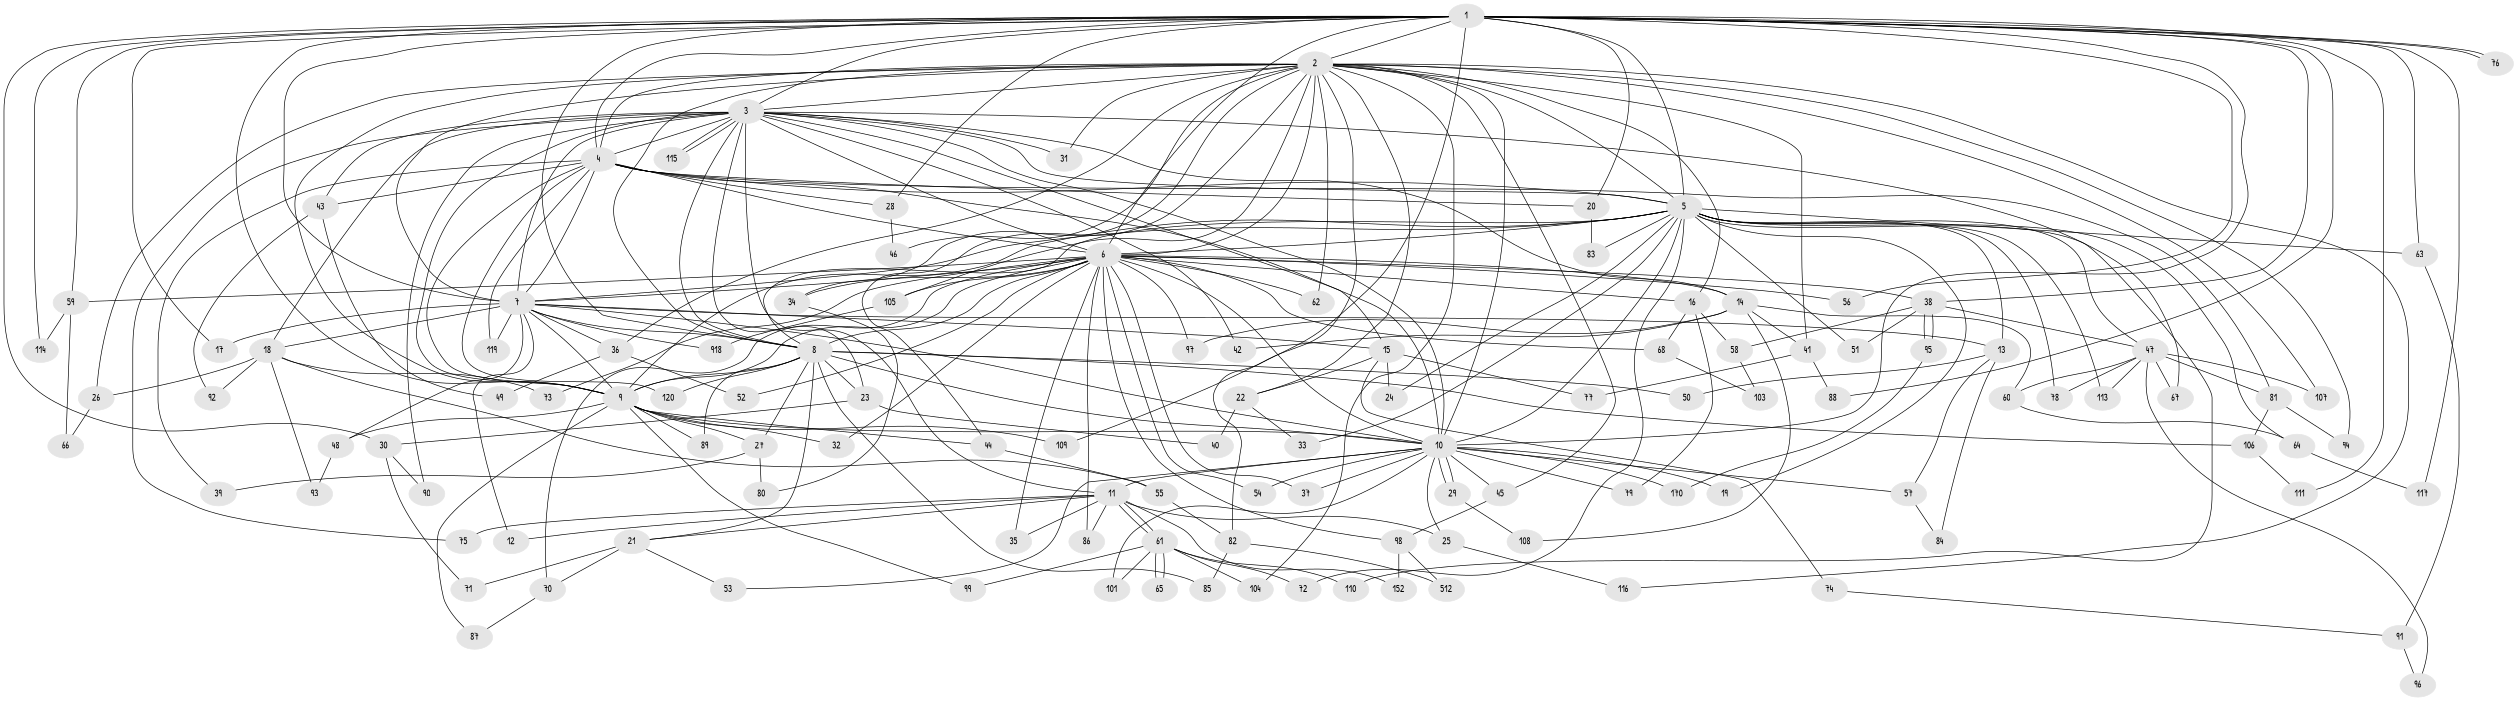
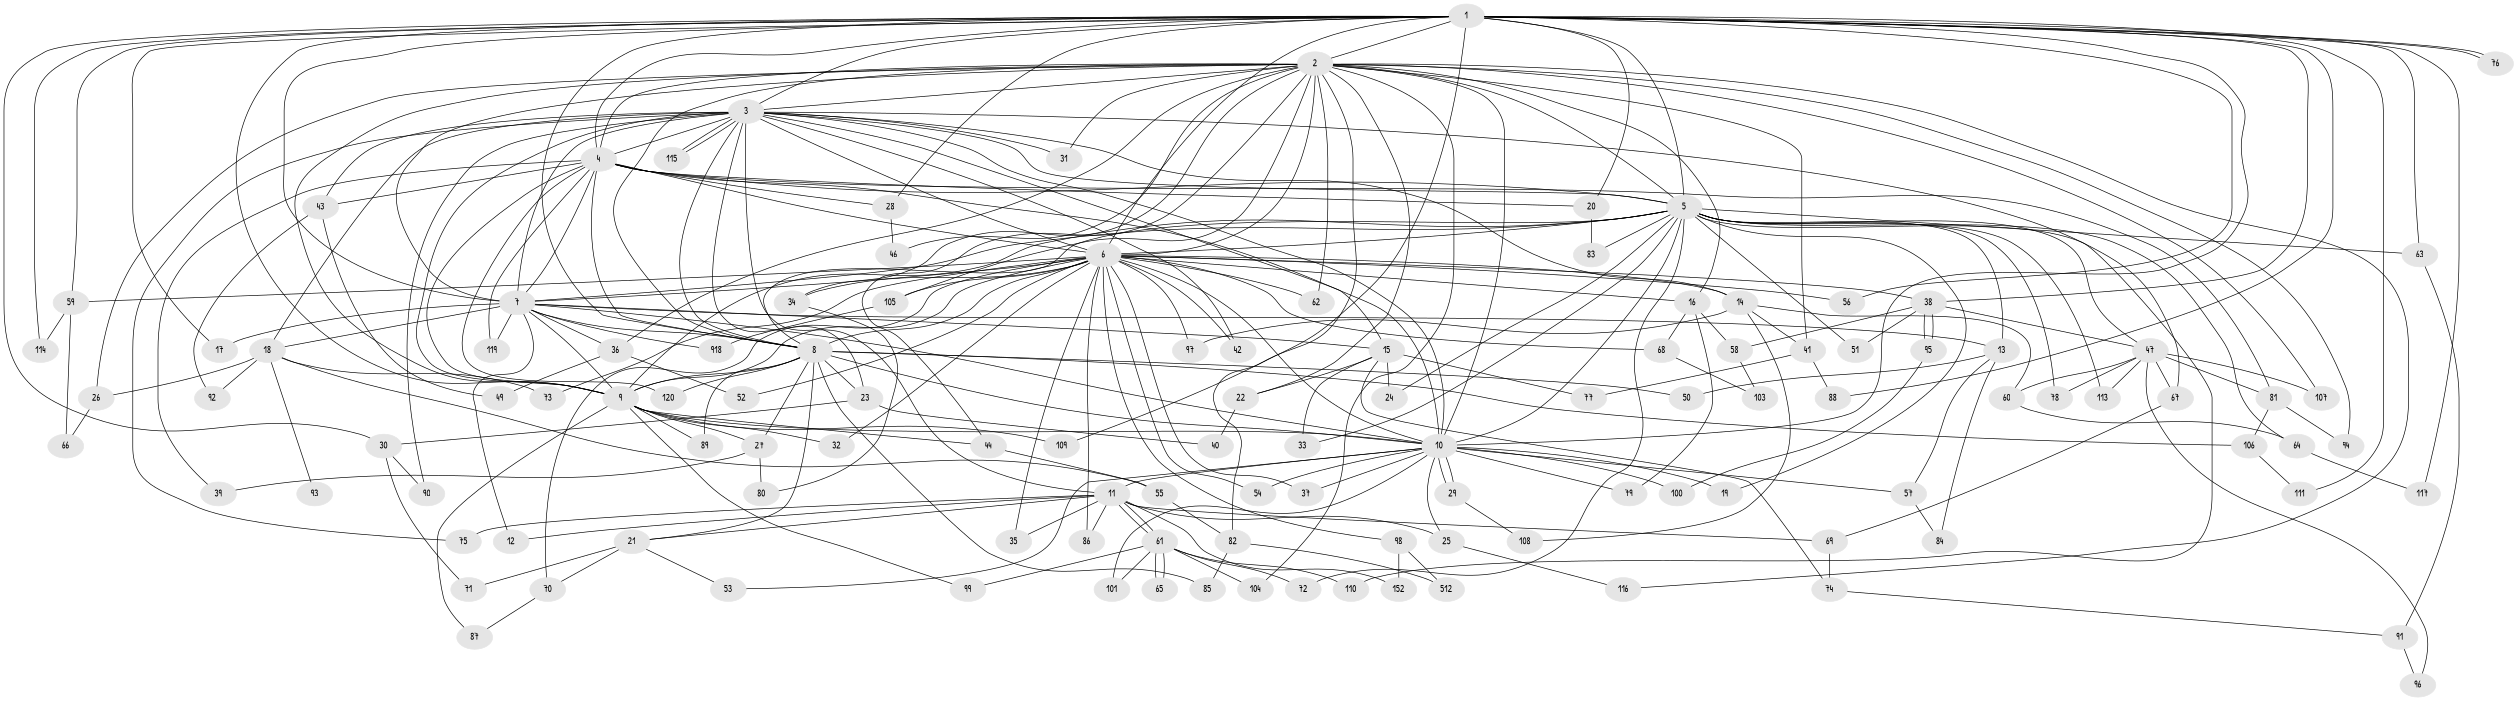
  graph {
    fontname="Patrick Hand"
    node [color=gray90 fontname="Patrick Hand" style=filled]
    edge [fontname="Patrick Hand"]
    1
    2
    3
    4
    5
    6
    7
    8
    9
    10
    17
    20
    28
    30
    38
    56
    59
    63
    76
    88
    109
    111
    114
    117
    16
    22
    26
    31
    34
    36
    41
    44
-   45
    46
    62
    82
    94
    104
    105
    107
    116
    11
    14
    15
    18
    23
    42
    43
    67
    75
    90
    115
    39
    81
    119
    120
    13
    19
    24
    33
    47
    51
    64
    72
    78
    83
    110
    113
    32
    35
    37
    52
    54
    68
    70
    73
    86
    97
    98
    12
-   48
    n82 [label=918]
    21
    27
    50
    85
    89
    106
    87
    99
    25
    29
    53
    57
    79
-   100 [label=170]
+   100
    101
    71
    58
    95
    66
    91
    40
    80
    49
    77
    55
    n108 [label=512]
    61
+   69
    n111 [label=152]
    60
    108
    74
    92
    93
    84
    96
    103
    65
    1 -- 2
    1 -- 3
    1 -- 4
    1 -- 5
    1 -- 6
    1 -- 7
    1 -- 8
    1 -- 9
    1 -- 10
    1 -- 17
    1 -- 20
    1 -- 28
    1 -- 30
    1 -- 38
    1 -- 56
    1 -- 59
    1 -- 63
    1 -- 76
    1 -- 76
    1 -- 88
    1 -- 109
    1 -- 111
    1 -- 114
    1 -- 117
    2 -- 3
    2 -- 4
    2 -- 5
    2 -- 6
    2 -- 7
    2 -- 8
    2 -- 9
    2 -- 10
    2 -- 16
    2 -- 22
    2 -- 26
    2 -- 31
    2 -- 34
    2 -- 36
    2 -- 41
    2 -- 44
-   2 -- 45
    2 -- 46
    2 -- 62
    2 -- 82
    2 -- 94
    2 -- 104
    2 -- 105
    2 -- 107
    2 -- 116
    3 -- 4
    3 -- 5
    3 -- 6
    3 -- 7
    3 -- 8
    3 -- 9
    3 -- 10
    3 -- 31
    3 -- 11
    3 -- 14
    3 -- 15
    3 -- 18
    3 -- 23
    3 -- 42
    3 -- 43
    3 -- 67
    3 -- 75
    3 -- 90
    3 -- 115
    3 -- 115
    4 -- 5
    4 -- 6
    4 -- 7
+   4 -- 8
    4 -- 9
    4 -- 10
    4 -- 20
    4 -- 28
    4 -- 43
    4 -- 39
    4 -- 81
    4 -- 119
    4 -- 120
    5 -- 6
    5 -- 7
    5 -- 8
    5 -- 9
    5 -- 10
    5 -- 63
    5 -- 13
    5 -- 19
    5 -- 24
    5 -- 33
    5 -- 47
    5 -- 51
    5 -- 64
    5 -- 72
    5 -- 78
    5 -- 83
    5 -- 110
    5 -- 113
    6 -- 7
    6 -- 8
    6 -- 9
    6 -- 10
    6 -- 38
    6 -- 56
    6 -- 59
    6 -- 16
    6 -- 34
    6 -- 62
    6 -- 105
    6 -- 14
-   14 -- 42
+   6 -- 42
    6 -- 32
    6 -- 35
    6 -- 37
    6 -- 52
    6 -- 54
    6 -- 68
    6 -- 70
    6 -- 73
    6 -- 86
    6 -- 97
    6 -- 98
    7 -- 8
    7 -- 9
    7 -- 10
    7 -- 17
    7 -- 36
    7 -- 15
    7 -- 18
    7 -- 119
    7 -- 13
    7 -- 12
-   7 -- 48
    7 -- n82
    8 -- 9
    8 -- 10
    8 -- 23
    8 -- 120
    8 -- 21
    8 -- 27
    8 -- 50
    8 -- 85
    8 -- 89
    8 -- 106
    9 -- 10
    9 -- 109
    9 -- 44
    9 -- 32
-   9 -- 48
    9 -- 27
    9 -- 89
    9 -- 87
    9 -- 99
-   10 -- 45
    10 -- 11
    10 -- 19
    10 -- 37
    10 -- 54
    10 -- 25
    10 -- 29
    10 -- 29
    10 -- 53
    10 -- 57
    10 -- 79
    10 -- 100
    10 -- 101
    20 -- 83
    28 -- 46
    30 -- 90
    30 -- 71
    38 -- 47
    38 -- 51
    38 -- 58
    38 -- 95
    38 -- 95
    59 -- 114
    59 -- 66
    63 -- 91
    16 -- 68
    16 -- 79
    16 -- 58
    22 -- 40
    26 -- 66
    34 -- 80
    36 -- 52
    36 -- 49
    41 -- 88
    41 -- 77
    44 -- 55
-   45 -- 98
    82 -- 85
    82 -- n108
    105 -- n82
    11 -- 75
    11 -- 35
    11 -- 86
    11 -- 12
    11 -- 21
    11 -- 25
    11 -- 61
    11 -- 61
+   11 -- 69
    11 -- n111
    14 -- 41
    14 -- 97
    14 -- 60
    14 -- 108
    15 -- 22
    15 -- 24
-   22 -- 33
+   15 -- 33
    15 -- 77
    15 -- 74
    18 -- 26
    18 -- 73
    18 -- 55
    18 -- 92
    18 -- 93
    23 -- 30
    23 -- 40
    43 -- 49
    43 -- 92
+   67 -- 69
    81 -- 94
    81 -- 106
    13 -- 50
    13 -- 57
    13 -- 84
    47 -- 107
    47 -- 67
    47 -- 81
    47 -- 78
    47 -- 113
    47 -- 60
    47 -- 96
    64 -- 117
    68 -- 103
    70 -- 87
    98 -- n108
    98 -- n111
-   48 -- 93
    21 -- 70
    21 -- 53
    21 -- 71
    27 -- 39
    27 -- 80
    106 -- 111
    25 -- 116
    29 -- 108
    57 -- 84
    58 -- 103
    95 -- 100
    91 -- 96
    55 -- 82
    61 -- 104
    61 -- 72
    61 -- 110
    61 -- 99
    61 -- 101
    61 -- 65
    61 -- 65
+   69 -- 74
    60 -- 64
    74 -- 91
  }
